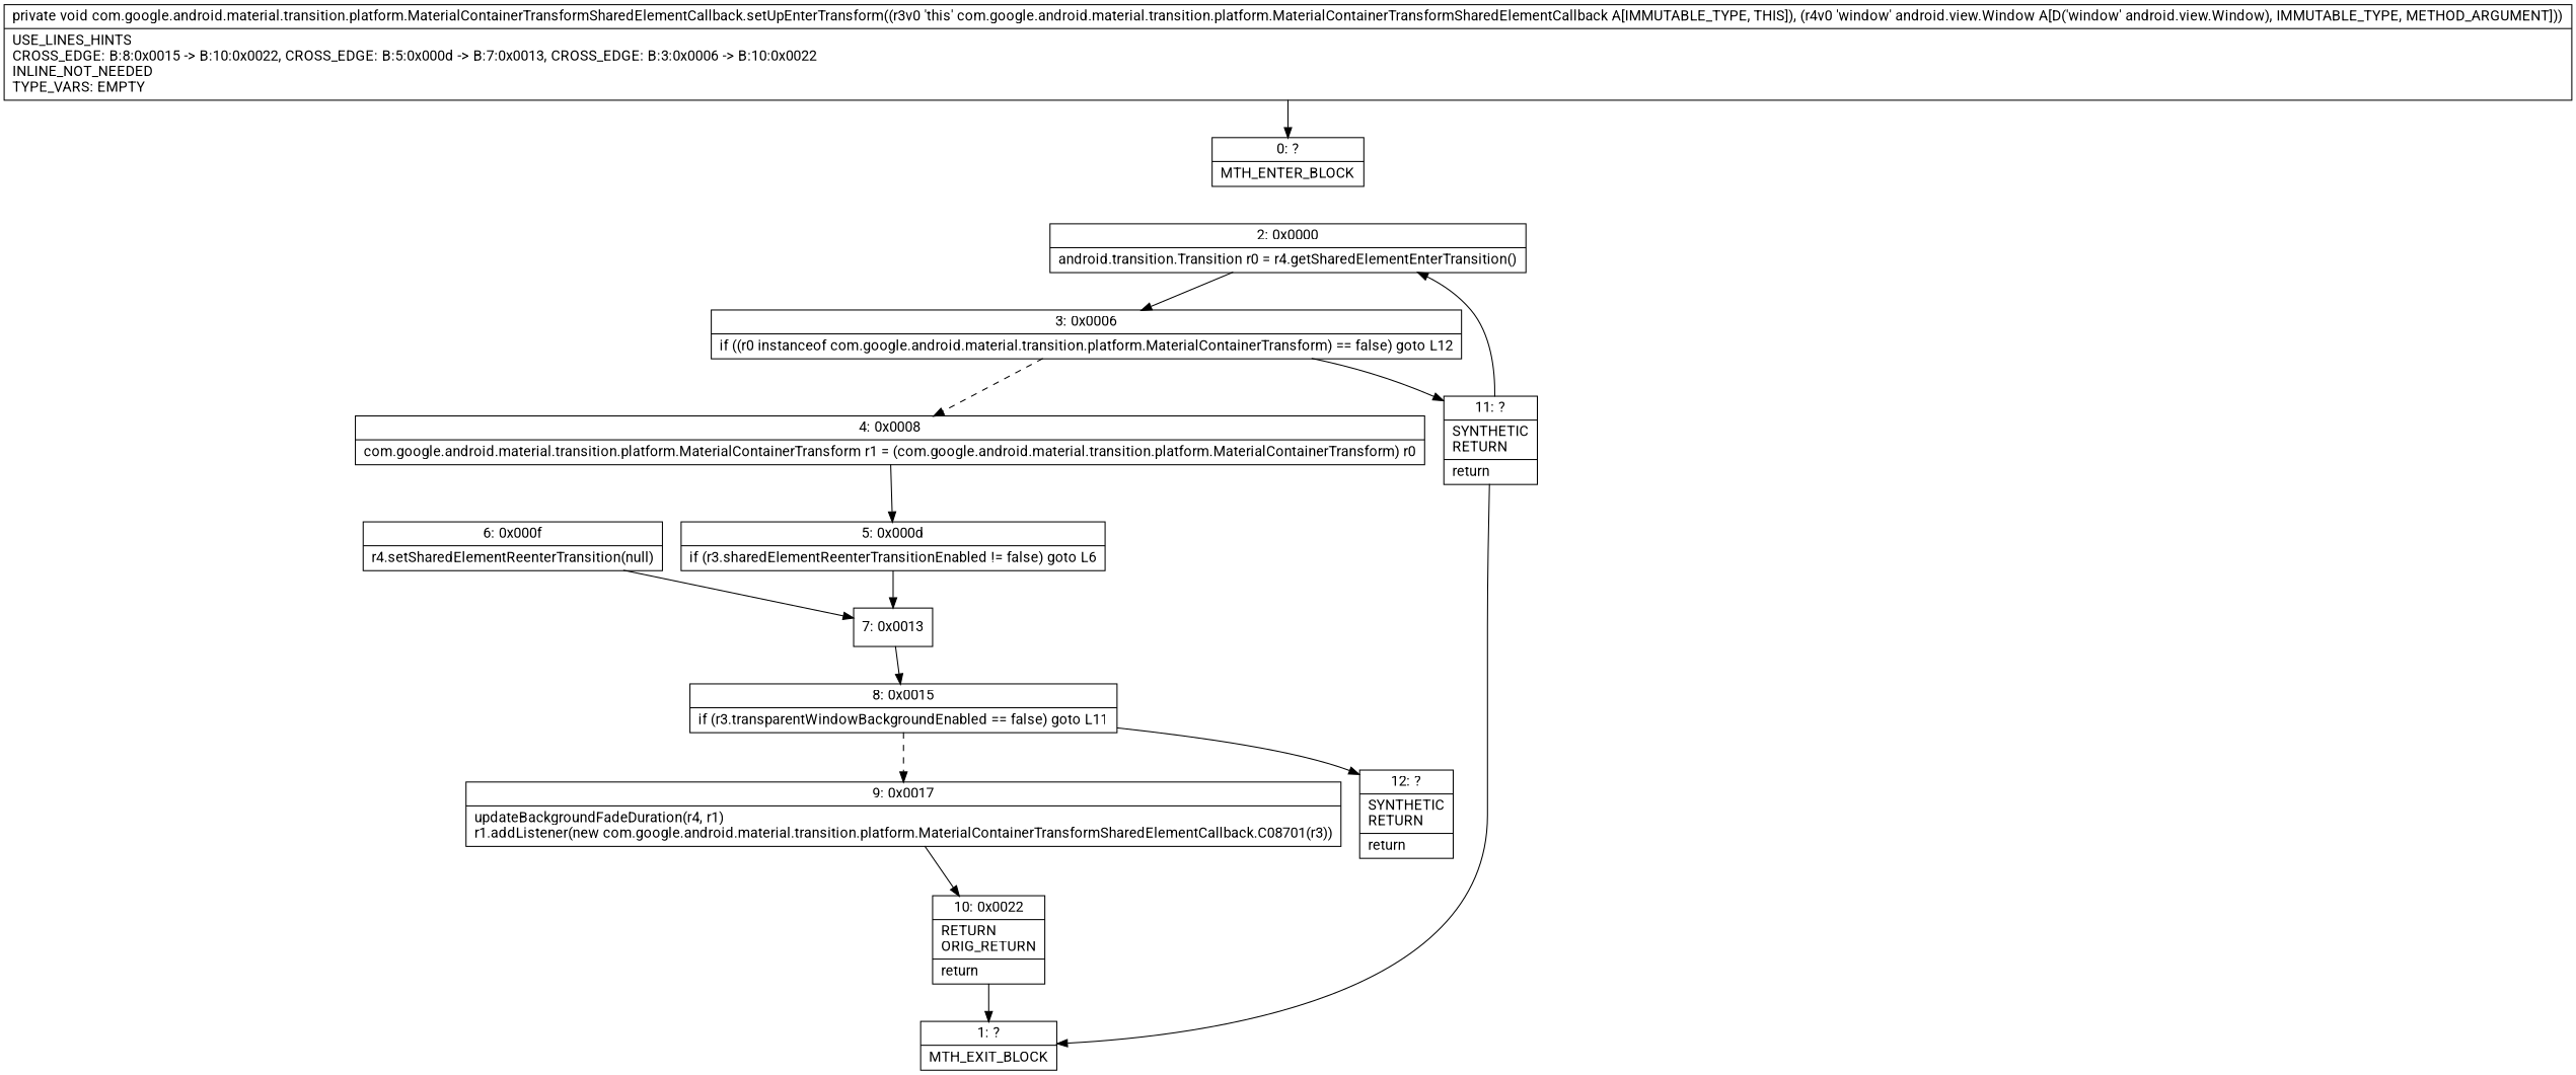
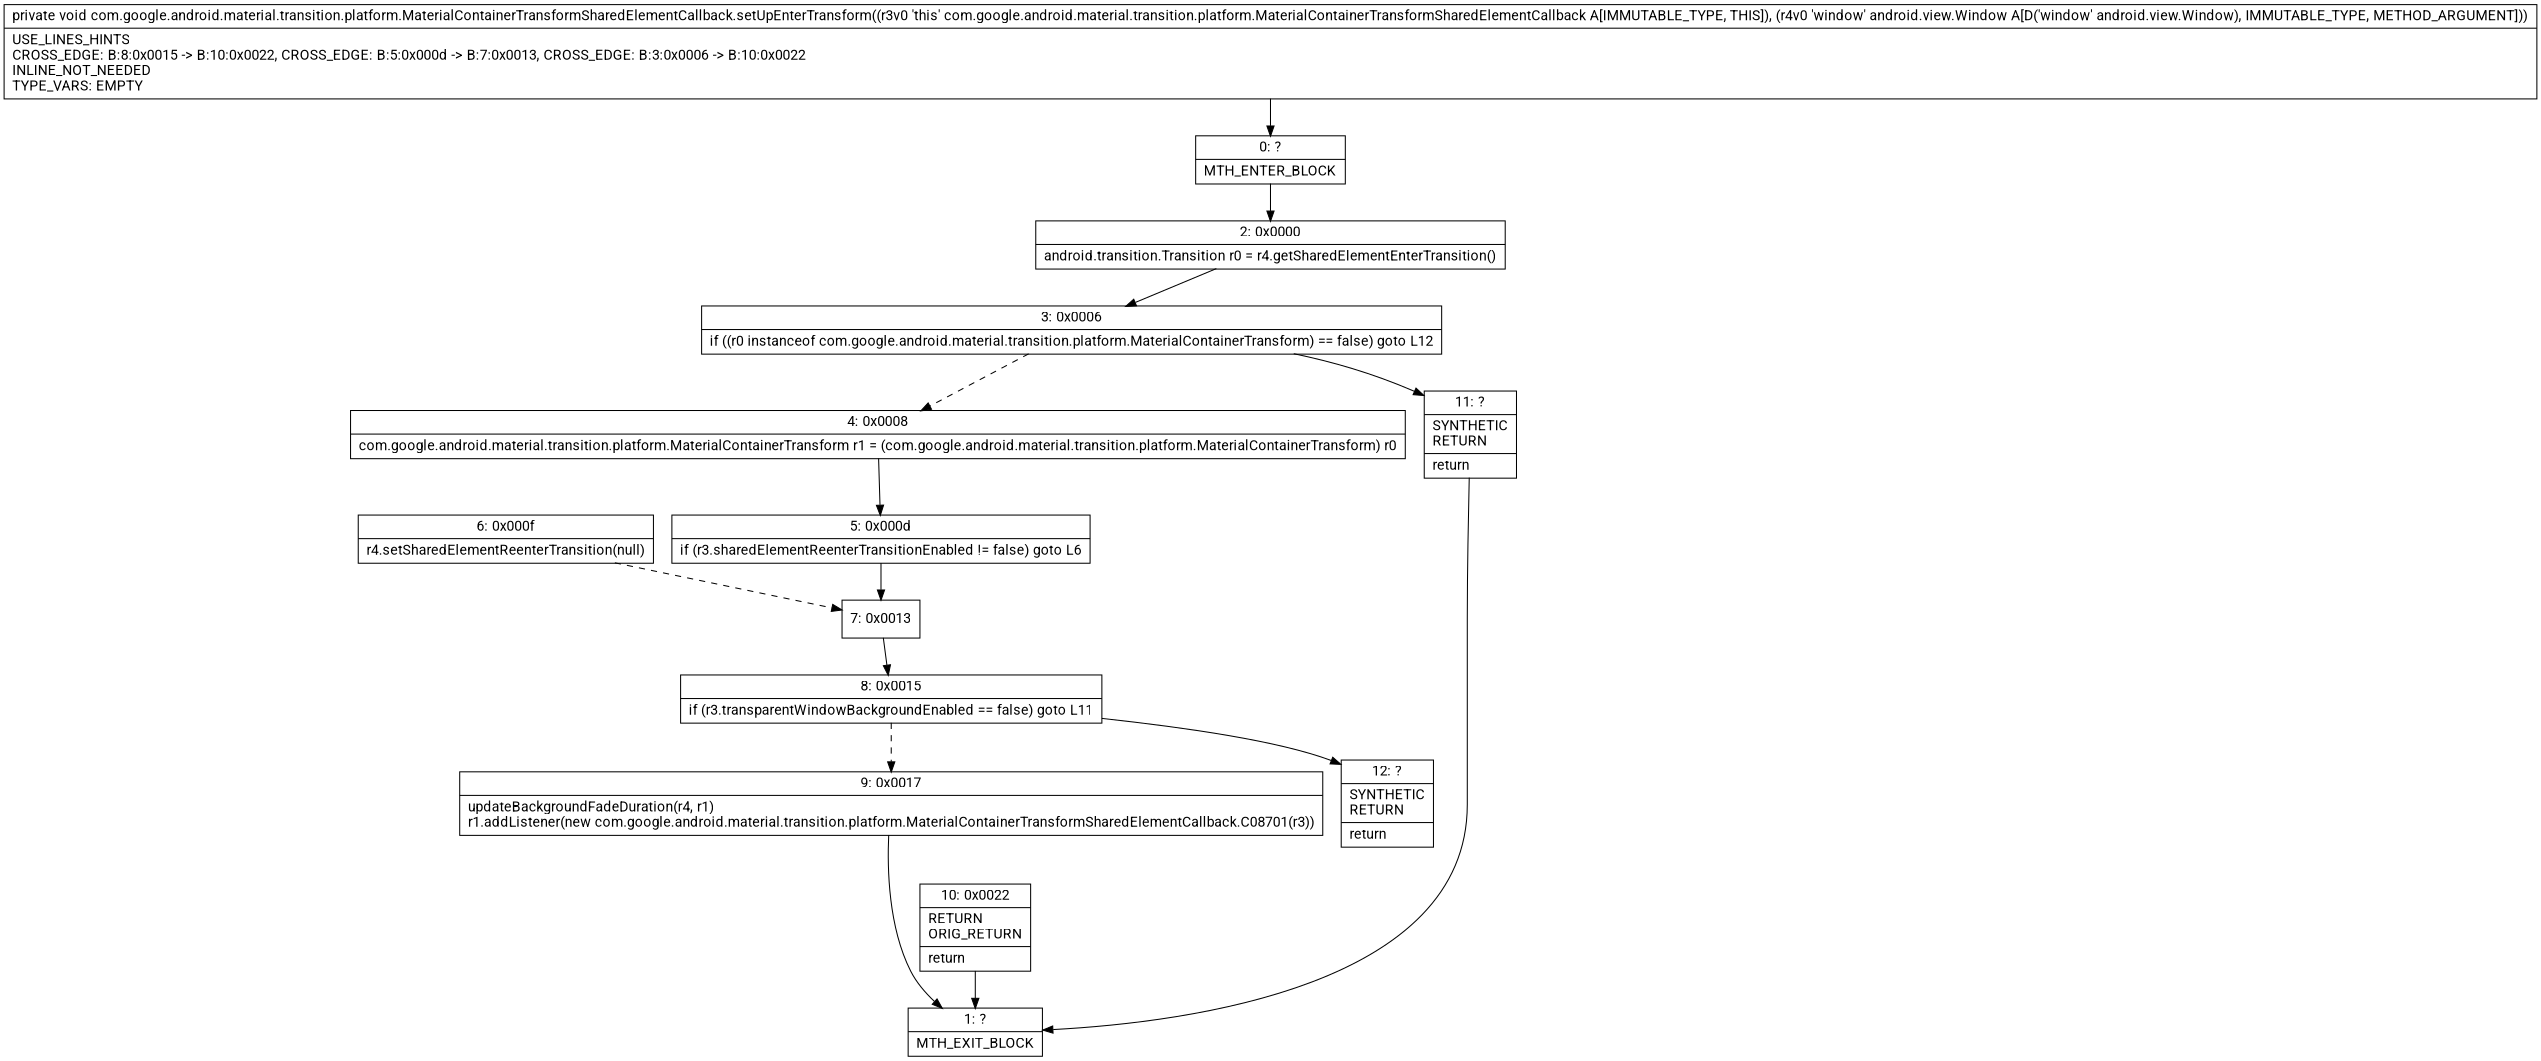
  digraph {
    fontname=Roboto
    node [fontname=Roboto shape=record]
    edge [fontname=Roboto]
    n1 [label="{0\:\ ?|MTH_ENTER_BLOCK\l}"]
    n2 [label="{2\:\ 0x0000|android.transition.Transition r0 = r4.getSharedElementEnterTransition()\l}"]
    n3 [label="{3\:\ 0x0006|if ((r0 instanceof com.google.android.material.transition.platform.MaterialContainerTransform) == false) goto L12\l}"]
    n4 [label="{4\:\ 0x0008|com.google.android.material.transition.platform.MaterialContainerTransform r1 = (com.google.android.material.transition.platform.MaterialContainerTransform) r0\l}"]
    n5 [label="{11\:\ ?|SYNTHETIC\lRETURN\l|return\l}"]
    n6 [label="{5\:\ 0x000d|if (r3.sharedElementReenterTransitionEnabled != false) goto L6\l}"]
    n7 [label="{1\:\ ?|MTH_EXIT_BLOCK\l}"]
    n8 [label="{7\:\ 0x0013}"]
    n9 [label="{6\:\ 0x000f|r4.setSharedElementReenterTransition(null)\l}"]
    n10 [label="{8\:\ 0x0015|if (r3.transparentWindowBackgroundEnabled == false) goto L11\l}"]
    n11 [label="{9\:\ 0x0017|updateBackgroundFadeDuration(r4, r1)\lr1.addListener(new com.google.android.material.transition.platform.MaterialContainerTransformSharedElementCallback.C08701(r3))\l}"]
    n12 [label="{12\:\ ?|SYNTHETIC\lRETURN\l|return\l}"]
    n13 [label="{10\:\ 0x0022|RETURN\lORIG_RETURN\l|return\l}"]
    n14 [label="{private void com.google.android.material.transition.platform.MaterialContainerTransformSharedElementCallback.setUpEnterTransform((r3v0 'this' com.google.android.material.transition.platform.MaterialContainerTransformSharedElementCallback A[IMMUTABLE_TYPE, THIS]), (r4v0 'window' android.view.Window A[D('window' android.view.Window), IMMUTABLE_TYPE, METHOD_ARGUMENT]))  | USE_LINES_HINTS\lCROSS_EDGE: B:8:0x0015 \-\> B:10:0x0022, CROSS_EDGE: B:5:0x000d \-\> B:7:0x0013, CROSS_EDGE: B:3:0x0006 \-\> B:10:0x0022\lINLINE_NOT_NEEDED\lTYPE_VARS: EMPTY\l}"]
-   n5 -> n2
+   n1 -> n2
    n2 -> n3
    n3 -> n4 [style=dashed]
    n3 -> n5
    n4 -> n6
    n5 -> n7
    n6 -> n8
    n8 -> n10
-   n9 -> n8
+   n9 -> n8 [style=dashed]
    n10 -> n11 [style=dashed]
    n10 -> n12
-   n11 -> n13
+   n11 -> n7
    n13 -> n7
    n14 -> n1
  }
